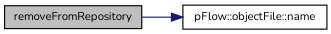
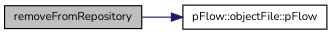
  digraph {
    rankdir=LR
    fontname=Nunito
    node [color=black fontname=Nunito fontsize=10 shape=record style=filled]
    n1 [fillcolor=grey75 fontcolor=black height=0.2 label=removeFromRepository width=0.4]
-   n2 [fillcolor=white height=0.2 label="pFlow::objectFile::name" width=0.4]
+   n2 [fillcolor=white height=0.2 label="pFlow::objectFile::pFlow" width=0.4]
    n1 -> n2 [color=midnightblue fontname=Nunito fontsize=10 labelfontname=Helvetica labelfontsize=10 style=solid]
  }
